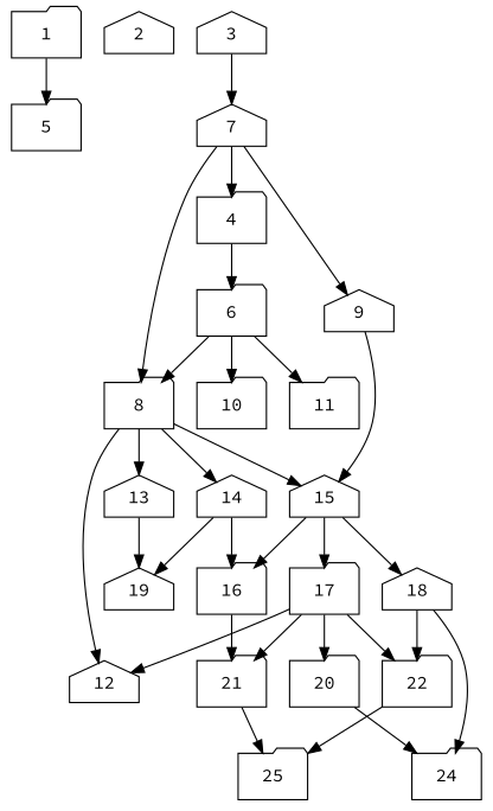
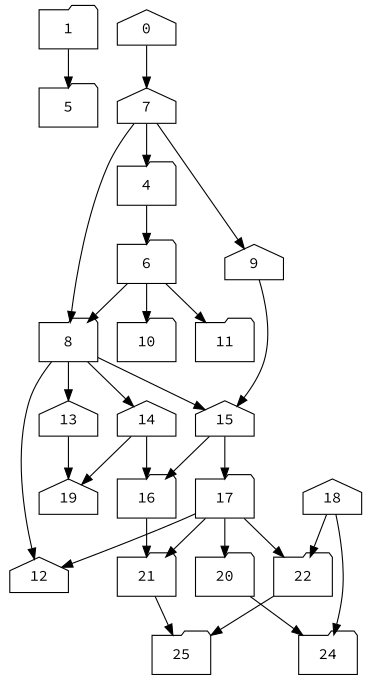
  digraph {
    fontname="Source Code Pro"
    node [alpha=0.08 fontname="Source Code Pro" shape=folder]
    edge [fontname="Source Code Pro"]
    1 [expect_size=30065664]
    5 [alpha=0.06 expect_size=50845696]
-   2 [alpha=0.13 expect_size=25370624 shape=house]
-   3 [alpha=0.09 expect_size=44521472 shape=house]
+   3 [alpha=0.09 expect_size=44521472 shape=house label=0]
    7 [alpha=0.14 expect_size=39119872 shape=house]
    8 [alpha=0.12 expect_size=36558848]
    9 [alpha=0.05 expect_size=36075520 shape=house]
    4 [alpha=0.14 expect_size=13338624]
    12 [alpha=0.02 expect_size=14448640 shape=house]
    13 [alpha=0.19 expect_size=45638656 shape=house]
    14 [alpha=0.19 expect_size=18648064 shape=house]
    15 [alpha=0.18 expect_size=51863552 shape=house]
    6 [alpha=0.13 expect_size=38102016]
    10 [alpha=0.07 expect_size=28146688]
    11 [expect_size=43616256]
    19 [alpha=0.01 expect_size=15126528 shape=house]
    16 [alpha=0.02 expect_size=17905664]
    17 [alpha=0.12 expect_size=48046080]
    18 [alpha=0.03 expect_size=32842752 shape=house]
    21 [expect_size=43298816]
    20 [alpha=0.19 expect_size=25814016]
    22 [alpha=0.05 expect_size=13817856]
    24 [alpha=0.17 expect_size=17145856]
    25 [alpha=0.13 expect_size=13623296]
    1 -> 5
    3 -> 7
    7 -> 8
    7 -> 9
    7 -> 4
    8 -> 12
    8 -> 13
    8 -> 14
    8 -> 15
    9 -> 15
    4 -> 6
    13 -> 19
    14 -> 19
    14 -> 16
    15 -> 16
    15 -> 17
-   15 -> 18
    6 -> 8
    6 -> 10
    6 -> 11
    16 -> 21
    17 -> 12
    17 -> 21
    17 -> 20
    17 -> 22
    18 -> 22
    18 -> 24
    21 -> 25
    20 -> 24
    22 -> 25
  }
